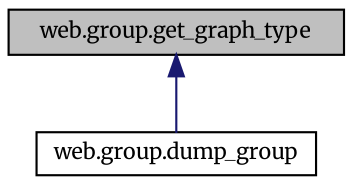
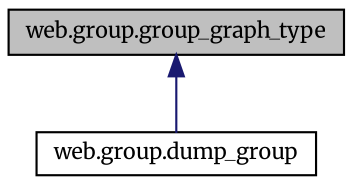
  digraph {
    rankdir=TB
    fontname=Merriweather
    node [color=black fontname=Merriweather fontsize=10 shape=record style=filled]
-   n1 [fillcolor=grey75 fontcolor=black height=0.2 label="web.group.get_graph_type" width=0.4]
+   n1 [fillcolor=grey75 fontcolor=black height=0.2 label="web.group.group_graph_type" width=0.4]
    n2 [fillcolor=white height=0.2 label="web.group.dump_group" width=0.4]
    n1 -> n2 [color=midnightblue dir=back fontname=Merriweather fontsize=10 labelfontname=Helvetica labelfontsize=10 style=solid]
  }
